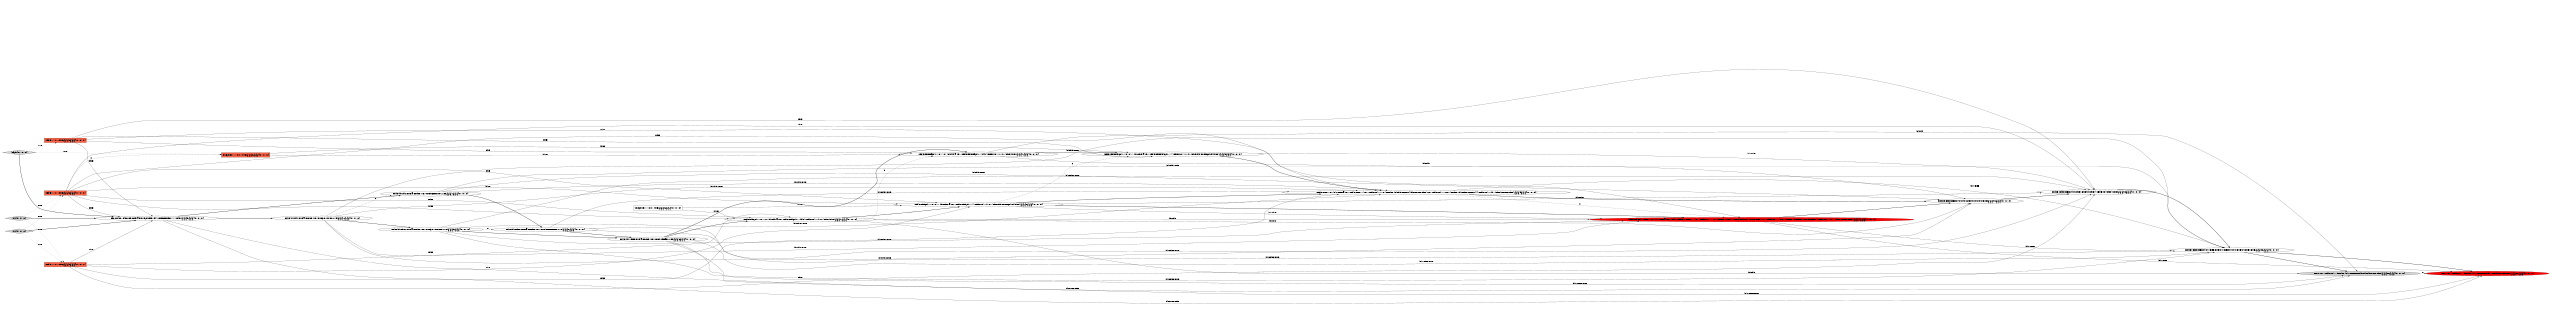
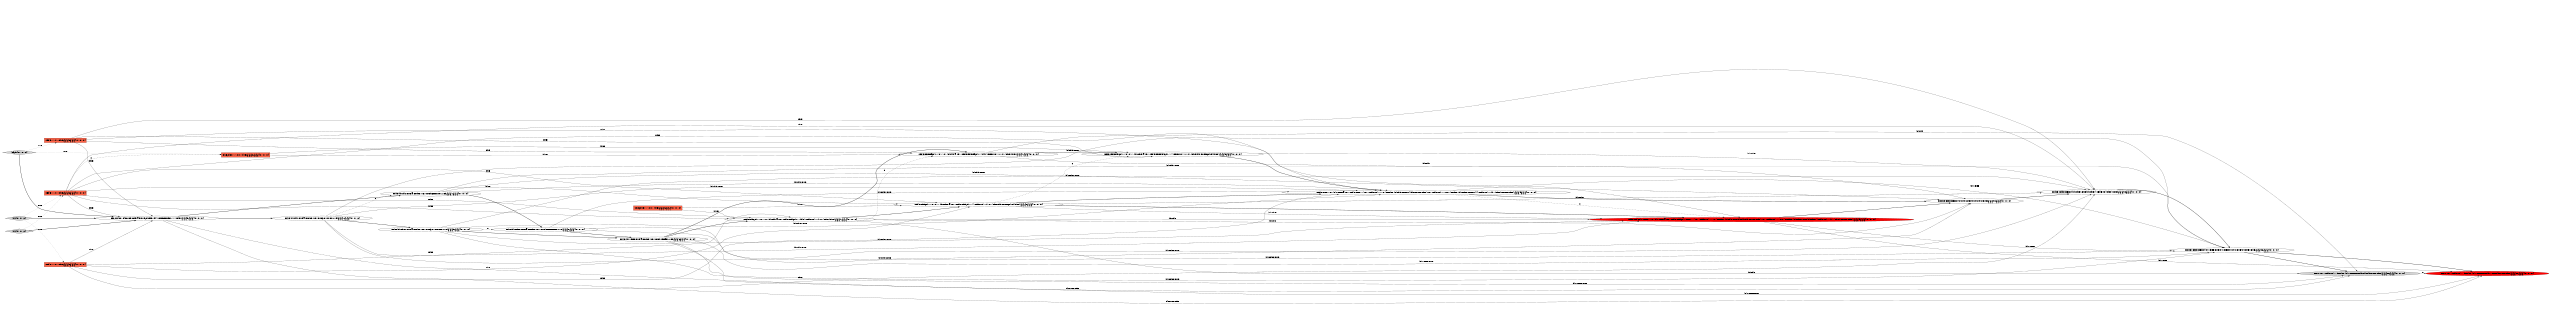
  digraph {
    fontname="DejaVu Sans"
    rankdir=LR
    node [fillcolor=white fontname="DejaVu Sans" shape=ellipse style=filled]
    edge [fontname="DejaVu Sans" style=solid]
    n1 [fillcolor=tomato label="ValueJoiner<V,V1,R> joiner@@@2@@@['0', '0', '1']" shape=box]
    n2 [label="KTableKTableLeftJoin<K,R,V,V1> joinThis = new KTableKTableLeftJoin<>(this,(KTableImpl<K,?,V1>)other,joiner)@@@7@@@['0', '0', '1']"]
    n3 [label="KTableKTableRightJoin<K,R,V1,V> joinOther = new KTableKTableRightJoin<>((KTableImpl<K,?,V1>)other,this,reverseJoiner(joiner))@@@8@@@['0', '0', '1']"]
    n4 [fillcolor=lightgray label="return new KTableImpl<>(topology,joinMergeName,joinThis,allSourceNodes)@@@13@@@['1', '0', '1']"]
    n5 [label="topology.addProcessor(joinThisName,joinThis,this.name)@@@10@@@['1', '1', '1']"]
    n6 [label="topology.addProcessor(joinOtherName,joinOther,((KTableImpl)other).name)@@@11@@@['1', '1', '1']"]
    n7 [label="KTableMerge<K,R> joinMerge = new KTableMerge<>(new KTableImpl<K,V,R>(topology,joinThisName,null,this.sourceNodes),new KTableImpl<K,V1,R>(topology,joinOtherName,null,((KTableImpl<K,?,?>)other).sourceNodes))@@@9@@@['1', '0', '1']"]
    n8 [label="String joinMergeName = topology.newName(MERGE_NAME)@@@6@@@['1', '1', '1']"]
    n9 [label="topology.addProcessor(joinMergeName,joinMerge,joinThisName,joinOtherName)@@@12@@@['1', '1', '1']"]
    n10 [label="KTableKTableJoin<K,R,V,V1> joinThis = new KTableKTableJoin<>(this,(KTableImpl<K,?,V1>)other,joiner)@@@7@@@['1', '1', '0']"]
    n11 [fillcolor=red label="return new KTableImpl<>(topology,joinMergeName,joinMerge,allSourceNodes)@@@13@@@['0', '1', '0']"]
    n12 [fillcolor=red label="KTableKTableJoinMerger<K,R> joinMerge = new KTableKTableJoinMerger<>(new KTableImpl<K,V,R>(topology,joinThisName,joinThis,this.sourceNodes),new KTableImpl<K,V1,R>(topology,joinOtherName,joinOther,((KTableImpl<K,?,?>)other).sourceNodes))@@@9@@@['0', '1', '0']"]
    n13 [label="KTableKTableJoin<K,R,V1,V> joinOther = new KTableKTableJoin<>((KTableImpl<K,?,V1>)other,this,reverseJoiner(joiner))@@@8@@@['1', '1', '0']"]
    n14 [fillcolor=lightgray label="join['0', '1', '0']" shape=diamond]
    n15 [label="Set<String> allSourceNodes = ensureJoinableWith((AbstractStream<K>)other)@@@3@@@['1', '1', '1']"]
    n16 [fillcolor=tomato label="KTable<K,V1> other@@@2@@@['1', '1', '0']" shape=box]
    n17 [fillcolor=tomato label="KTable<K,V1> other@@@2@@@['1', '0', '0']" shape=box]
    n18 [label="String joinThisName = topology.newName(JOINTHIS_NAME)@@@4@@@['1', '1', '0']"]
    n19 [label="String joinThisName = topology.newName(LEFTTHIS_NAME)@@@4@@@['0', '0', '1']"]
-   n20 [label="ValueJoiner<V,V1,R> joiner@@@2@@@['0', '1', '0']" shape=box]
+   n20 [fillcolor=tomato label="ValueJoiner<V,V1,R> joiner@@@2@@@['0', '1', '0']" shape=box]
    n21 [label="String joinOtherName = topology.newName(JOINOTHER_NAME)@@@5@@@['1', '1', '0']"]
    n22 [label="String joinOtherName = topology.newName(LEFTOTHER_NAME)@@@5@@@['0', '0', '1']"]
    n23 [fillcolor=lightgray label="leftJoin['0', '0', '1']" shape=diamond]
    n24 [fillcolor=tomato label="KTable<K,V1> other@@@2@@@['0', '0', '1']" shape=box]
    n25 [fillcolor=lightgray label="join['1', '0', '0']" shape=diamond]
    n1 -> n2 [label=joiner]
    n1 -> n3 [label=joiner]
    n2 -> n3 [style=bold]
    n2 -> n4 [label=joinThis]
    n2 -> n5 [label=joinThis]
    n3 -> n6 [label=joinOther]
    n3 -> n7 [style=bold]
    n4 -> n11 [label=0 style=dashed]
    n5 -> n6 [style=bold]
    n6 -> n9 [style=bold]
    n7 -> n5 [style=bold]
    n7 -> n9 [label=joinMerge]
    n7 -> n12 [label=0 style=dashed]
    n8 -> n2 [style=bold]
    n8 -> n4 [label=joinMergeName]
    n8 -> n9 [label=joinMergeName]
    n8 -> n10 [style=bold]
    n8 -> n11 [label=joinMergeName]
    n9 -> n4 [style=bold]
    n9 -> n11 [style=bold]
    n10 -> n2 [label=0 style=dashed]
    n10 -> n4 [label=joinThis]
    n10 -> n5 [label=joinThis]
    n10 -> n12 [label=joinThis]
    n10 -> n13 [style=bold]
    n12 -> n5 [style=bold]
    n12 -> n9 [label=joinMerge]
    n12 -> n11 [label=joinMerge]
    n13 -> n3 [label=0 style=dashed]
    n13 -> n6 [label=joinOther]
    n13 -> n7 [style=bold]
    n13 -> n12 [label=joinOther]
    n13 -> n12 [style=bold]
    n14 -> n15 [style=bold]
    n14 -> n16 [label=true style=dotted]
    n14 -> n17 [label=true style=dotted]
    n15 -> n4 [label=allSourceNodes]
    n15 -> n11 [label=allSourceNodes]
    n15 -> n18 [style=bold]
    n15 -> n19 [style=bold]
    n16 -> n1 [label=0 style=dashed]
    n16 -> n6 [label=other]
    n16 -> n10 [label=other]
    n16 -> n10 [label=joiner]
    n16 -> n12 [label=other]
    n16 -> n13 [label=other]
    n16 -> n13 [label=joiner]
    n16 -> n15 [label=other]
    n17 -> n6 [label=other]
    n17 -> n7 [label=other]
    n17 -> n10 [label=other]
    n17 -> n13 [label=other]
    n17 -> n15 [label=other]
    n18 -> n5 [label=joinThisName]
    n18 -> n7 [label=joinThisName]
    n18 -> n9 [label=joinThisName]
    n18 -> n12 [label=joinThisName]
    n18 -> n19 [label=0 style=dashed]
    n18 -> n21 [style=bold]
    n19 -> n5 [label=joinThisName]
    n19 -> n7 [label=joinThisName]
    n19 -> n9 [label=joinThisName]
    n19 -> n22 [style=bold]
    n20 -> n10 [label=joiner]
    n20 -> n13 [label=joiner]
    n21 -> n6 [label=joinOtherName]
    n21 -> n7 [label=joinOtherName]
    n21 -> n8 [style=bold]
    n21 -> n9 [label=joinOtherName]
    n21 -> n12 [label=joinOtherName]
    n21 -> n22 [label=0 style=dashed]
    n22 -> n6 [label=joinOtherName]
    n22 -> n7 [label=joinOtherName]
    n22 -> n8 [style=bold]
    n22 -> n9 [label=joinOtherName]
    n23 -> n1 [label=true style=dotted]
    n23 -> n15 [style=bold]
    n23 -> n24 [label=true style=dotted]
    n24 -> n2 [label=other]
    n24 -> n3 [label=other]
    n24 -> n6 [label=other]
    n24 -> n7 [label=other]
    n24 -> n15 [label=other]
    n25 -> n15 [style=bold]
    n25 -> n16 [label=true style=dotted]
-   n25 -> n17 [label=true style=dotted]
  }
